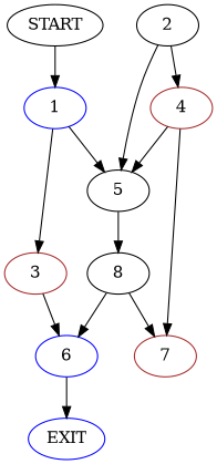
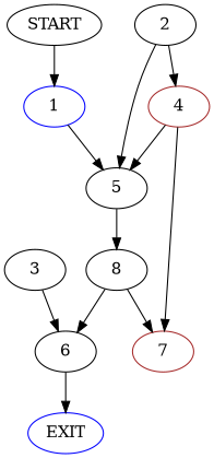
  digraph {
    node [color=black]
    n1 [label=START]
    1 [color=blue]
-   3 [color=brown]
+   3
    5
    n5 [color=blue label=EXIT]
    4 [color=brown]
    2
-   6 [color=blue]
+   6
    7 [color=brown]
    8
    n1 -> 1
-   1 -> 3
    1 -> 5
    3 -> 6
    5 -> 8
    4 -> 5
    4 -> 7
    2 -> 5
    2 -> 4
    6 -> n5
    8 -> 6
    8 -> 7
  }
